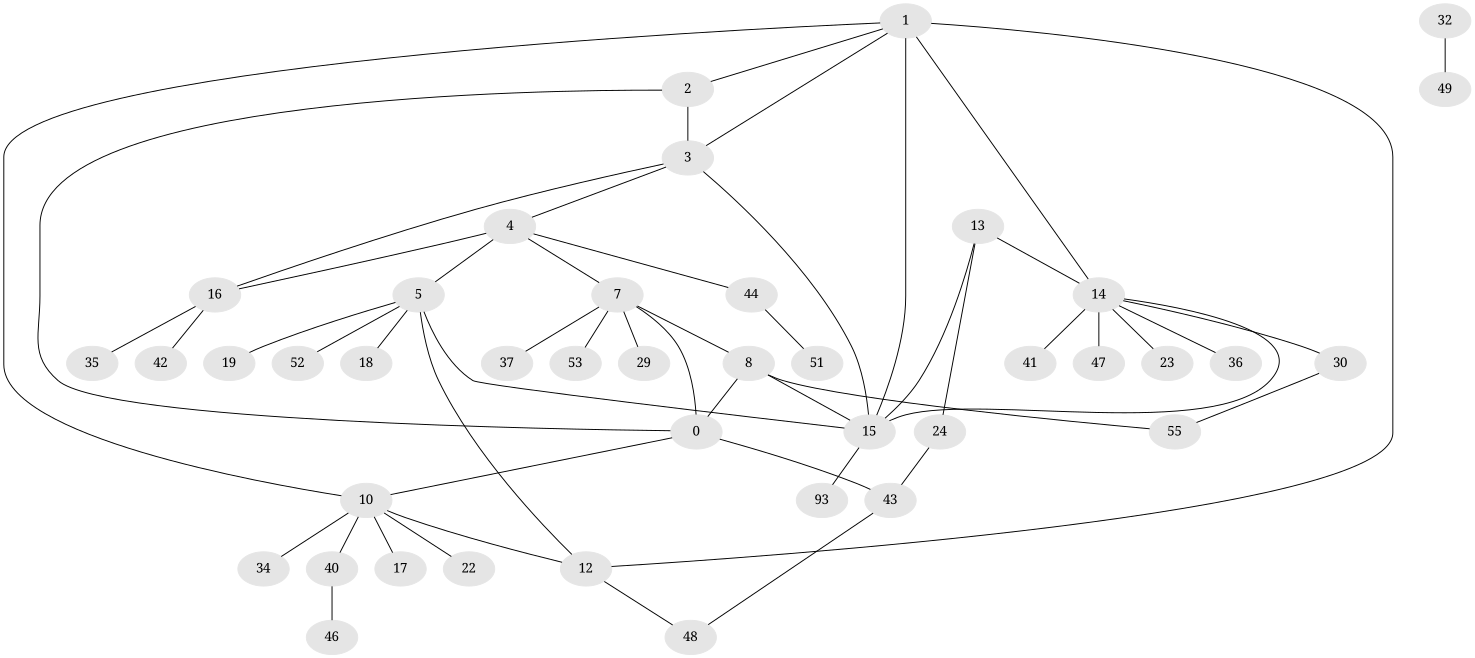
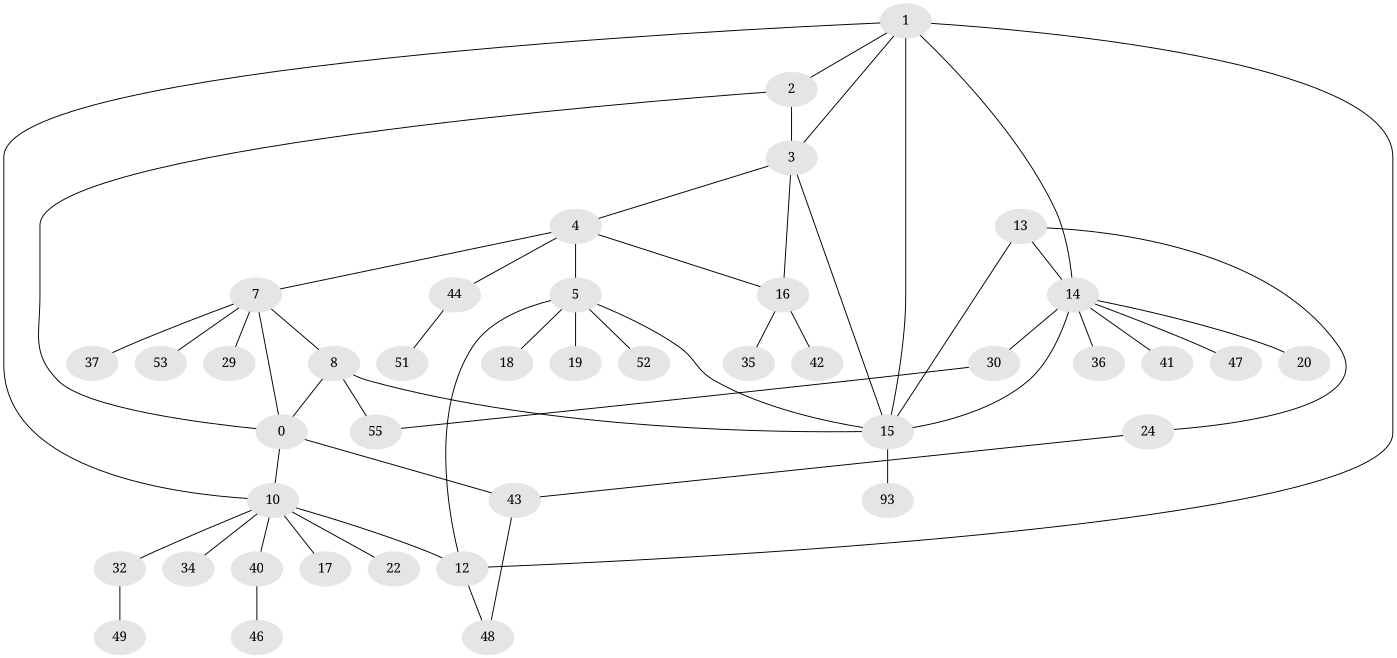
  graph {
    fontname="Noto Serif"
    node [color=gray90 fontname="Noto Serif" style=filled]
    edge [fontname="Noto Serif"]
    1 [super="+11"]
    2 [super="+54"]
    3 [super="+50"]
    10 [super="+60"]
    12 [super="+56"]
    14 [super="+28"]
    15 [super="+26"]
    n8 [label=0 super="+21"]
    4 [super="+6"]
    16 [super="+25"]
    17 [super="+27"]
    22
    32
    34
    40 [super="+58"]
    48
-   23
+   23 [label=20]
    30 [super="+38"]
    36
    41
    47
    n22 [label=93]
    43
    5 [super="+20"]
    7 [super="+59"]
    44 [super="+57"]
    35
    42
    18 [super="+39"]
    19
    52
    8 [super="+45"]
    29
    37
    53
    51
    55
    49
    46
    13
    24 [super="+31"]
    1 -- 2
    1 -- 3
    1 -- 10
    1 -- 12
    1 -- 14 [weight=2]
    1 -- 15
    2 -- 3
    2 -- n8
    3 -- 15
    3 -- 4
    3 -- 16
    10 -- 12
    10 -- 17
    10 -- 22
+   10 -- 32
    10 -- 34
    10 -- 40
    12 -- 48
    14 -- 15
    14 -- 23
    14 -- 30
    14 -- 36
    14 -- 41
    14 -- 47
    15 -- n22
    n8 -- 10
    n8 -- 43
    4 -- 16
    4 -- 5 [weight=2]
    4 -- 7
    4 -- 44
    16 -- 35
    16 -- 42
    32 -- 49
    40 -- 46
    30 -- 55
    43 -- 48
    5 -- 12
    5 -- 15
    5 -- 18
    5 -- 19
    5 -- 52
    7 -- n8
    7 -- 8
    7 -- 29
    7 -- 37
    7 -- 53
    44 -- 51
    8 -- 15
    8 -- n8
    8 -- 55
    13 -- 14
    13 -- 15
    13 -- 24
    24 -- 43
  }
